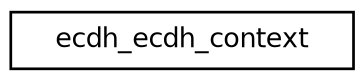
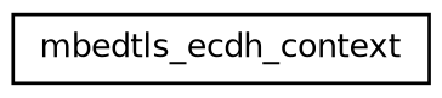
  digraph {
    rankdir=LR
-   n1 [color=black fillcolor=white fontname=Helvetica fontsize=10 height=0.2 label=ecdh_ecdh_context shape=record style=filled width=0.4]
+   n1 [color=black fillcolor=white fontname=Helvetica fontsize=10 height=0.2 label=mbedtls_ecdh_context shape=record style=filled width=0.4]
  }
